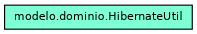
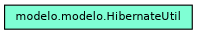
  digraph {
    rankdir=LR
-   n1 [color=black fillcolor=aquamarine fontname=Helvetica fontsize=10 height=0.2 label="modelo.dominio.HibernateUtil" shape=record style=filled width=0.4]
+   n1 [color=black fillcolor=aquamarine fontname=Helvetica fontsize=10 height=0.2 label="modelo.modelo.HibernateUtil" shape=record style=filled width=0.4]
  }
